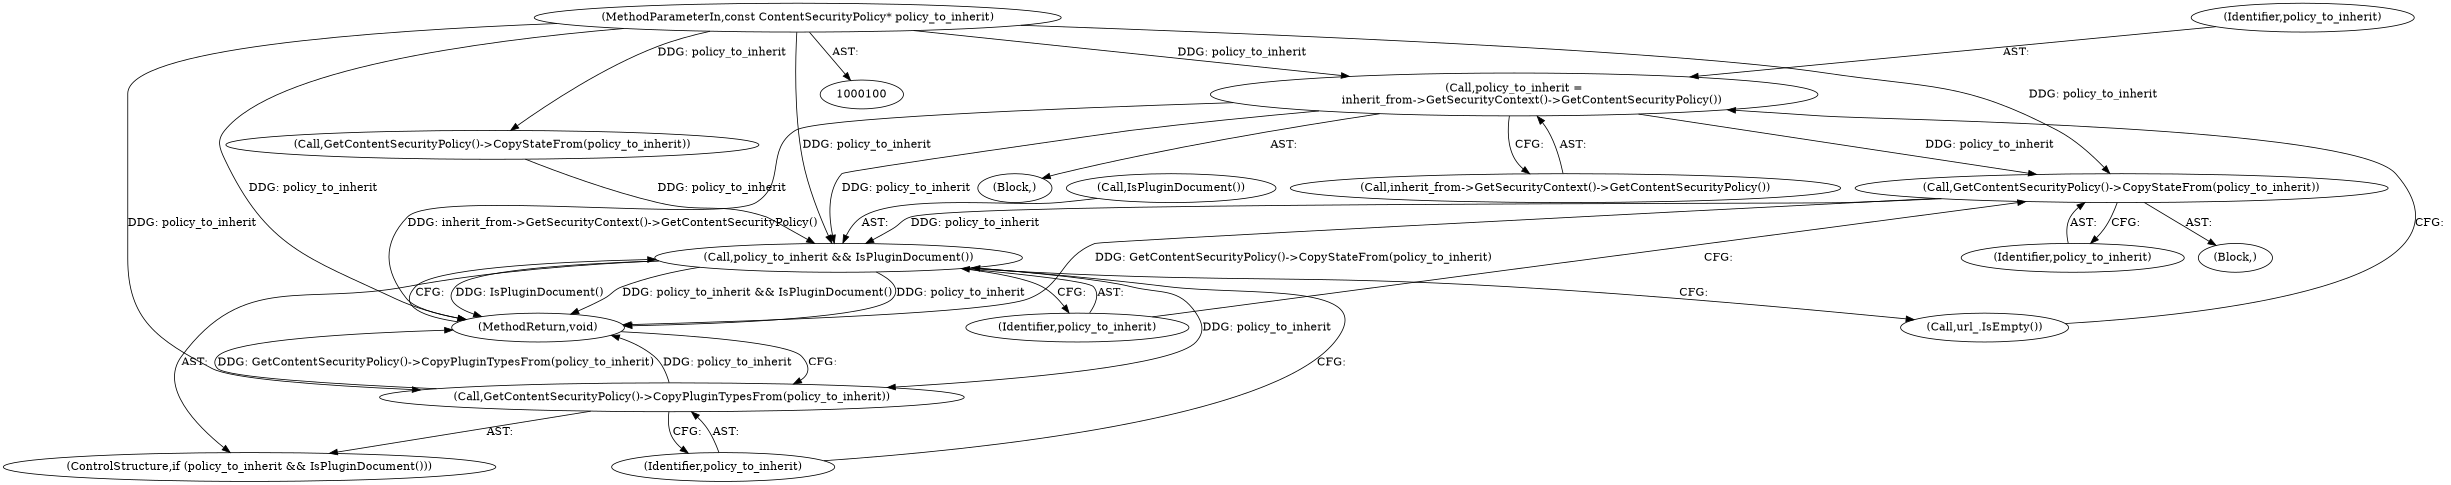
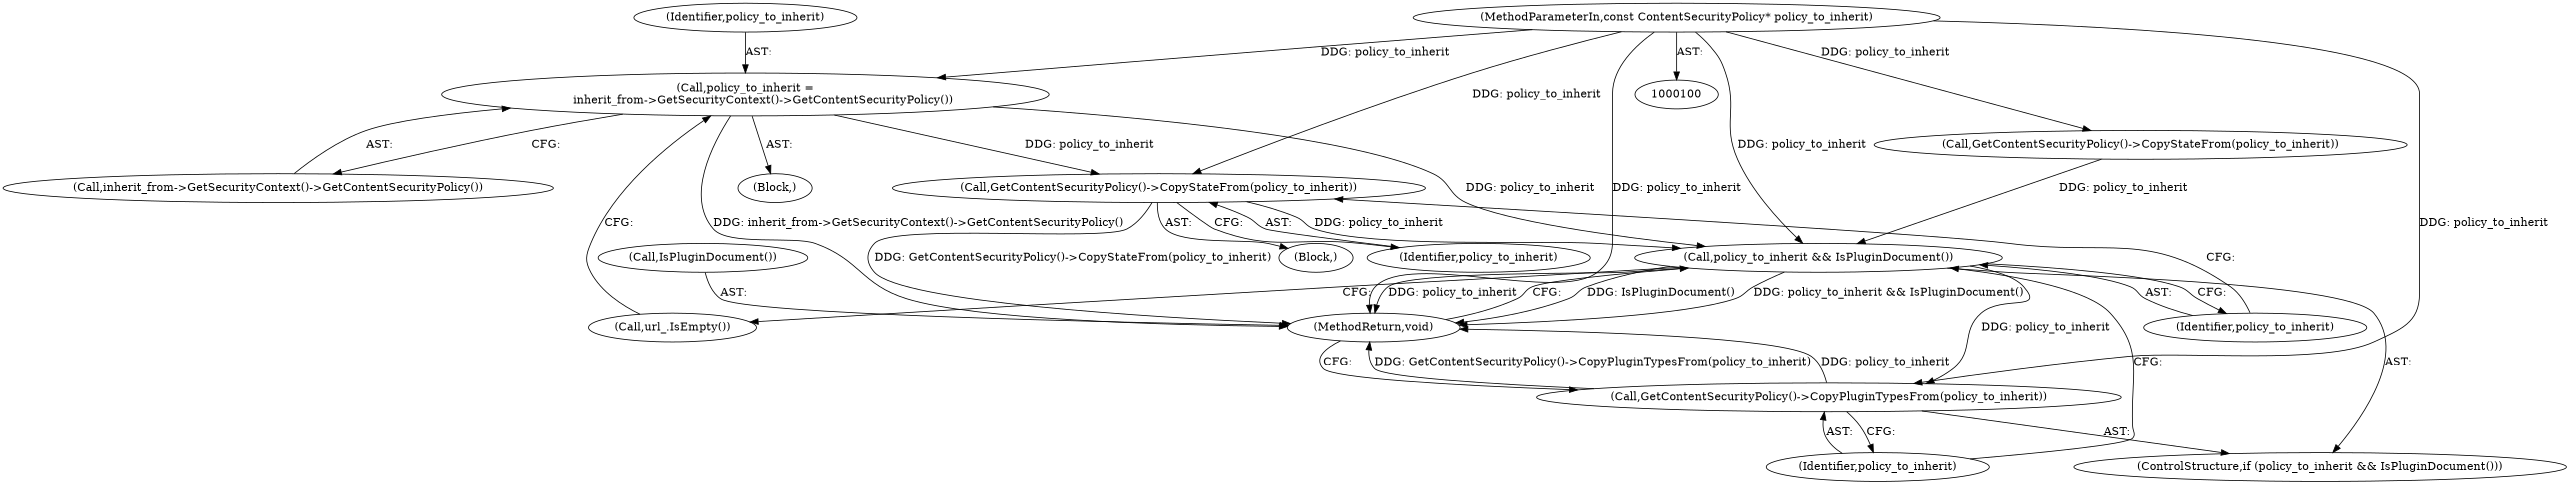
  digraph {
    n1 [label="(Call,policy_to_inherit =\n          inherit_from->GetSecurityContext()->GetContentSecurityPolicy())"]
    n2 [label="(Call,GetContentSecurityPolicy()->CopyStateFrom(policy_to_inherit))"]
    n3 [label="(Call,policy_to_inherit && IsPluginDocument())"]
    n4 [label="(MethodReturn,void)"]
    n5 [label="(Block,)"]
    n6 [label="(Call,inherit_from->GetSecurityContext()->GetContentSecurityPolicy())"]
    n7 [label="(Identifier,policy_to_inherit)"]
    n8 [label="(Block,)"]
    n9 [label="(Call,GetContentSecurityPolicy()->CopyPluginTypesFrom(policy_to_inherit))"]
    n10 [label="(ControlStructure,if (policy_to_inherit && IsPluginDocument()))"]
    n11 [label="(Identifier,policy_to_inherit)"]
    n12 [label="(Call,url_.IsEmpty())"]
    n13 [label="(MethodParameterIn,const ContentSecurityPolicy* policy_to_inherit)"]
    n14 [label="(Call,GetContentSecurityPolicy()->CopyStateFrom(policy_to_inherit))"]
    1000100
    n16 [label="(Identifier,policy_to_inherit)"]
    n17 [label="(Call,IsPluginDocument())"]
    n18 [label="(Identifier,policy_to_inherit)"]
    n1 -> n2 [label="DDG: policy_to_inherit"]
    n1 -> n3 [label="DDG: policy_to_inherit"]
    n1 -> n4 [label="DDG: inherit_from->GetSecurityContext()->GetContentSecurityPolicy()"]
    n1 -> n5 [label="AST: "]
    n1 -> n6 [label="CFG: "]
    n2 -> n3 [label="DDG: policy_to_inherit"]
    n2 -> n4 [label="DDG: GetContentSecurityPolicy()->CopyStateFrom(policy_to_inherit)"]
    n2 -> n7 [label="CFG: "]
    n2 -> n8 [label="AST: "]
    n3 -> n4 [label="DDG: IsPluginDocument()"]
    n3 -> n4 [label="DDG: policy_to_inherit && IsPluginDocument()"]
    n3 -> n4 [label="DDG: policy_to_inherit"]
    n3 -> n9 [label="DDG: policy_to_inherit"]
    n3 -> n10 [label="AST: "]
    n3 -> n11 [label="CFG: "]
    n3 -> n12 [label="CFG: "]
    n4 -> n3 [label="CFG: "]
    n4 -> n9 [label="CFG: "]
    n6 -> n1 [label="AST: "]
    n7 -> n2 [label="AST: "]
    n9 -> n4 [label="DDG: GetContentSecurityPolicy()->CopyPluginTypesFrom(policy_to_inherit)"]
    n9 -> n4 [label="DDG: policy_to_inherit"]
    n9 -> n10 [label="AST: "]
    n9 -> n16 [label="CFG: "]
    n11 -> n2 [label="CFG: "]
    n11 -> n3 [label="AST: "]
    n12 -> n1 [label="CFG: "]
    n13 -> n1 [label="DDG: policy_to_inherit"]
    n13 -> n2 [label="DDG: policy_to_inherit"]
    n13 -> n3 [label="DDG: policy_to_inherit"]
    n13 -> n4 [label="DDG: policy_to_inherit"]
    n13 -> n9 [label="DDG: policy_to_inherit"]
    n13 -> n14 [label="DDG: policy_to_inherit"]
    n13 -> 1000100 [label="AST: "]
    n14 -> n3 [label="DDG: policy_to_inherit"]
    n16 -> n3 [label="CFG: "]
    n16 -> n9 [label="AST: "]
-   n17 -> n3 [label="AST: "]
+   n17 -> n4 [label="AST: "]
    n18 -> n1 [label="AST: "]
  }
